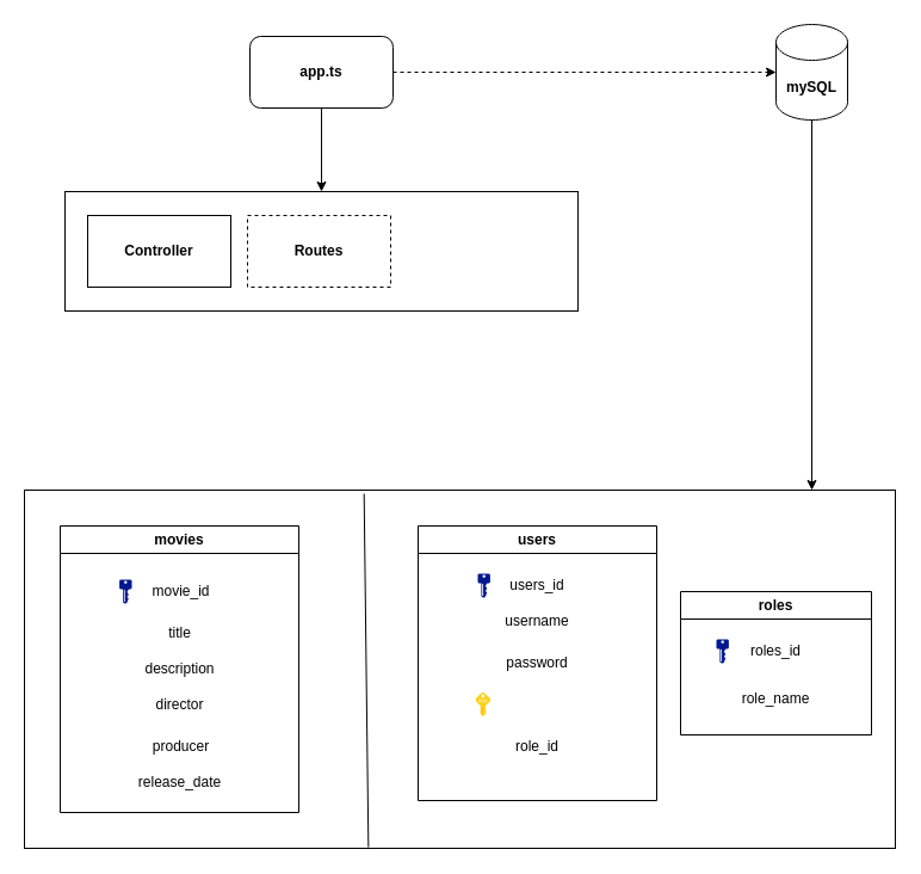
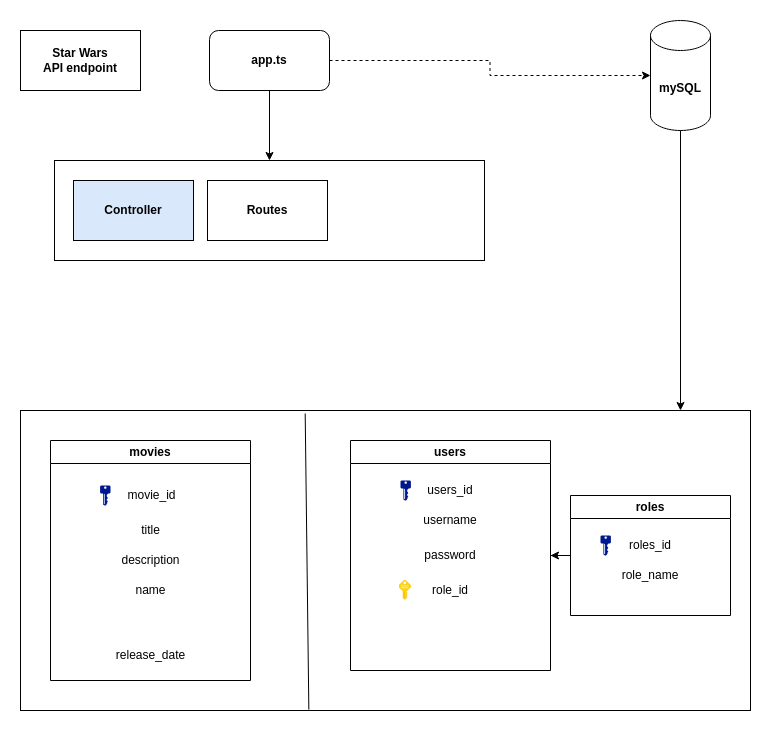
  <mxCell id="0" />
  <mxCell id="1" parent="0" />
  <mxCell id="2" value="" style="rounded=0;whiteSpace=wrap;html=1;" vertex="1" parent="1"><mxGeometry x="54" y="160" width="430" height="100" as="geometry" /></mxCell>
+ <mxCell id="3" value="&lt;b&gt;Star Wars&lt;br&gt;API endpoint&lt;/b&gt;" style="rounded=0;whiteSpace=wrap;html=1;" vertex="1" parent="1"><mxGeometry x="20" y="30" width="120" height="60" as="geometry" /></mxCell>
  <mxCell id="4" value="" style="edgeStyle=orthogonalEdgeStyle;rounded=0;orthogonalLoop=1;jettySize=auto;html=1;dashed=1;" edge="1" parent="1" source="5" target="6"><mxGeometry relative="1" as="geometry" /></mxCell>
  <mxCell id="5" value="&lt;b&gt;app.ts&lt;/b&gt;" style="whiteSpace=wrap;html=1;rounded=1;" vertex="1" parent="1"><mxGeometry x="209" y="30" width="120" height="60" as="geometry" /></mxCell>
- <mxCell id="6" value="&lt;b&gt;mySQL&lt;/b&gt;" style="shape=cylinder3;whiteSpace=wrap;html=1;boundedLbl=1;backgroundOutline=1;size=15;" vertex="1" parent="1"><mxGeometry x="650" y="20" width="60" height="80" as="geometry" /></mxCell>
- <mxCell id="7" value="Controller" style="rounded=0;whiteSpace=wrap;html=1;fontStyle=1" vertex="1" parent="1"><mxGeometry x="73" y="180" width="120" height="60" as="geometry" /></mxCell>
- <mxCell id="8" value="Routes" style="rounded=0;whiteSpace=wrap;html=1;fontStyle=1;dashed=1;" vertex="1" parent="1"><mxGeometry x="207" y="180" width="120" height="60" as="geometry" /></mxCell>
+ <mxCell id="6" value="&lt;b&gt;mySQL&lt;/b&gt;" style="shape=cylinder3;whiteSpace=wrap;html=1;boundedLbl=1;backgroundOutline=1;size=15;" vertex="1" parent="1"><mxGeometry x="650" y="20" width="60" height="110" as="geometry" /></mxCell>
+ <mxCell id="7" value="Controller" style="rounded=0;whiteSpace=wrap;html=1;fontStyle=1;fillColor=#dae8fc;" vertex="1" parent="1"><mxGeometry x="73" y="180" width="120" height="60" as="geometry" /></mxCell>
+ <mxCell id="8" value="Routes" style="rounded=0;whiteSpace=wrap;html=1;fontStyle=1" vertex="1" parent="1"><mxGeometry x="207" y="180" width="120" height="60" as="geometry" /></mxCell>
  <mxCell id="9" value="" style="endArrow=classic;html=1;rounded=0;exitX=0.5;exitY=1;exitDx=0;exitDy=0;entryX=0.5;entryY=0;entryDx=0;entryDy=0;" edge="1" parent="1" source="5" target="2"><mxGeometry width="50" height="50" relative="1" as="geometry"><mxPoint x="200" y="300" as="sourcePoint" /><mxPoint x="240" y="140" as="targetPoint" /></mxGeometry></mxCell>
  <mxCell id="10" value="" style="endArrow=classic;html=1;rounded=0;exitX=0.5;exitY=1;exitDx=0;exitDy=0;exitPerimeter=0;" edge="1" parent="1" source="6"><mxGeometry width="50" height="50" relative="1" as="geometry"><mxPoint x="340" y="400" as="sourcePoint" /><mxPoint x="680" y="410" as="targetPoint" /></mxGeometry></mxCell>
  <mxCell id="11" value="" style="rounded=0;whiteSpace=wrap;html=1;" vertex="1" parent="1"><mxGeometry x="20" y="410" width="730" height="300" as="geometry" /></mxCell>
  <mxCell id="12" value="movies" style="swimlane;whiteSpace=wrap;html=1;" vertex="1" parent="1"><mxGeometry x="50" y="440" width="200" height="240" as="geometry" /></mxCell>
  <mxCell id="13" value="title" style="text;html=1;strokeColor=none;fillColor=none;align=center;verticalAlign=middle;whiteSpace=wrap;rounded=0;" vertex="1" parent="12"><mxGeometry x="21.5" y="75" width="157" height="30" as="geometry" /></mxCell>
  <mxCell id="14" value="description" style="text;html=1;strokeColor=none;fillColor=none;align=center;verticalAlign=middle;whiteSpace=wrap;rounded=0;" vertex="1" parent="12"><mxGeometry x="21.5" y="105" width="157" height="30" as="geometry" /></mxCell>
- <mxCell id="15" value="director" style="text;html=1;strokeColor=none;fillColor=none;align=center;verticalAlign=middle;whiteSpace=wrap;rounded=0;" vertex="1" parent="12"><mxGeometry x="21.5" y="135" width="157" height="30" as="geometry" /></mxCell>
+ <mxCell id="15" value="name" style="text;html=1;strokeColor=none;fillColor=none;align=center;verticalAlign=middle;whiteSpace=wrap;rounded=0;" vertex="1" parent="12"><mxGeometry x="21.5" y="135" width="157" height="30" as="geometry" /></mxCell>
  <mxCell id="16" value="movie_id" style="text;html=1;strokeColor=none;fillColor=none;align=center;verticalAlign=middle;whiteSpace=wrap;rounded=0;" vertex="1" parent="1"><mxGeometry x="73" y="480" width="157" height="30" as="geometry" /></mxCell>
- <mxCell id="17" value="producer" style="text;html=1;strokeColor=none;fillColor=none;align=center;verticalAlign=middle;whiteSpace=wrap;rounded=0;" vertex="1" parent="1"><mxGeometry x="73" y="610" width="157" height="30" as="geometry" /></mxCell>
  <mxCell id="18" value="release_date" style="text;html=1;strokeColor=none;fillColor=none;align=center;verticalAlign=middle;whiteSpace=wrap;rounded=0;" vertex="1" parent="1"><mxGeometry x="71.5" y="640" width="157" height="30" as="geometry" /></mxCell>
  <mxCell id="19" value="" style="sketch=0;aspect=fixed;pointerEvents=1;shadow=0;dashed=0;html=1;strokeColor=none;labelPosition=center;verticalLabelPosition=bottom;verticalAlign=top;align=center;fillColor=#00188D;shape=mxgraph.mscae.enterprise.key_permissions" vertex="1" parent="1"><mxGeometry x="99.6" y="485" width="10.4" height="20" as="geometry" /></mxCell>
  <mxCell id="20" value="users" style="swimlane;whiteSpace=wrap;html=1;" vertex="1" parent="1"><mxGeometry x="350" y="440" width="200" height="230" as="geometry" /></mxCell>
  <mxCell id="21" value="password" style="text;html=1;strokeColor=none;fillColor=none;align=center;verticalAlign=middle;whiteSpace=wrap;rounded=0;" vertex="1" parent="20"><mxGeometry x="70" y="100" width="60" height="30" as="geometry" /></mxCell>
- <mxCell id="22" value="role_id" style="text;html=1;strokeColor=none;fillColor=none;align=center;verticalAlign=middle;whiteSpace=wrap;rounded=0;" vertex="1" parent="20"><mxGeometry x="70" y="170" width="60" height="30" as="geometry" /></mxCell>
+ <mxCell id="22" value="role_id" style="text;html=1;strokeColor=none;fillColor=none;align=center;verticalAlign=middle;whiteSpace=wrap;rounded=0;" vertex="1" parent="20"><mxGeometry x="70" y="135" width="60" height="30" as="geometry" /></mxCell>
  <mxCell id="23" value="" style="sketch=0;aspect=fixed;pointerEvents=1;shadow=0;dashed=0;html=1;strokeColor=none;labelPosition=center;verticalLabelPosition=bottom;verticalAlign=top;align=center;fillColor=#00188D;shape=mxgraph.mscae.enterprise.key_permissions" vertex="1" parent="20"><mxGeometry x="50" y="40" width="10.4" height="20" as="geometry" /></mxCell>
  <mxCell id="24" value="users_id" style="text;html=1;strokeColor=none;fillColor=none;align=center;verticalAlign=middle;whiteSpace=wrap;rounded=0;" vertex="1" parent="1"><mxGeometry x="420" y="475" width="60" height="30" as="geometry" /></mxCell>
  <mxCell id="25" value="username" style="text;html=1;strokeColor=none;fillColor=none;align=center;verticalAlign=middle;whiteSpace=wrap;rounded=0;" vertex="1" parent="1"><mxGeometry x="420" y="505" width="60" height="30" as="geometry" /></mxCell>
  <mxCell id="26" value="" style="image;sketch=0;aspect=fixed;html=1;points=[];align=center;fontSize=12;image=img/lib/mscae/Key.svg;" vertex="1" parent="1"><mxGeometry x="398.6" y="580" width="12.4" height="20" as="geometry" /></mxCell>
+ <mxCell id="27" value="" style="edgeStyle=orthogonalEdgeStyle;rounded=0;orthogonalLoop=1;jettySize=auto;html=1;entryX=1;entryY=0.5;entryDx=0;entryDy=0;" edge="1" parent="1" source="28" target="20"><mxGeometry relative="1" as="geometry" /></mxCell>
  <mxCell id="28" value="roles" style="swimlane;whiteSpace=wrap;html=1;" vertex="1" parent="1"><mxGeometry x="570" y="495" width="160" height="120" as="geometry" /></mxCell>
  <mxCell id="29" value="roles_id" style="text;html=1;strokeColor=none;fillColor=none;align=center;verticalAlign=middle;whiteSpace=wrap;rounded=0;" vertex="1" parent="28"><mxGeometry x="50" y="35" width="60" height="30" as="geometry" /></mxCell>
- <mxCell id="30" value="role_name" style="text;html=1;strokeColor=none;fillColor=none;align=center;verticalAlign=middle;whiteSpace=wrap;rounded=0;" vertex="1" parent="28"><mxGeometry x="50" y="75" width="60" height="30" as="geometry" /></mxCell>
+ <mxCell id="30" value="role_name" style="text;html=1;strokeColor=none;fillColor=none;align=center;verticalAlign=middle;whiteSpace=wrap;rounded=0;" vertex="1" parent="28"><mxGeometry x="50" y="65" width="60" height="30" as="geometry" /></mxCell>
  <mxCell id="31" value="" style="sketch=0;aspect=fixed;pointerEvents=1;shadow=0;dashed=0;html=1;strokeColor=none;labelPosition=center;verticalLabelPosition=bottom;verticalAlign=top;align=center;fillColor=#00188D;shape=mxgraph.mscae.enterprise.key_permissions" vertex="1" parent="28"><mxGeometry x="30" y="40" width="10.4" height="20" as="geometry" /></mxCell>
  <mxCell id="32" value="" style="endArrow=none;html=1;rounded=0;entryX=0.39;entryY=0.01;entryDx=0;entryDy=0;entryPerimeter=0;exitX=0.395;exitY=0.997;exitDx=0;exitDy=0;exitPerimeter=0;" edge="1" parent="1" source="11" target="11"><mxGeometry width="50" height="50" relative="1" as="geometry"><mxPoint x="360" y="300" as="sourcePoint" /><mxPoint x="313" y="410" as="targetPoint" /><Array as="points" /></mxGeometry></mxCell>
